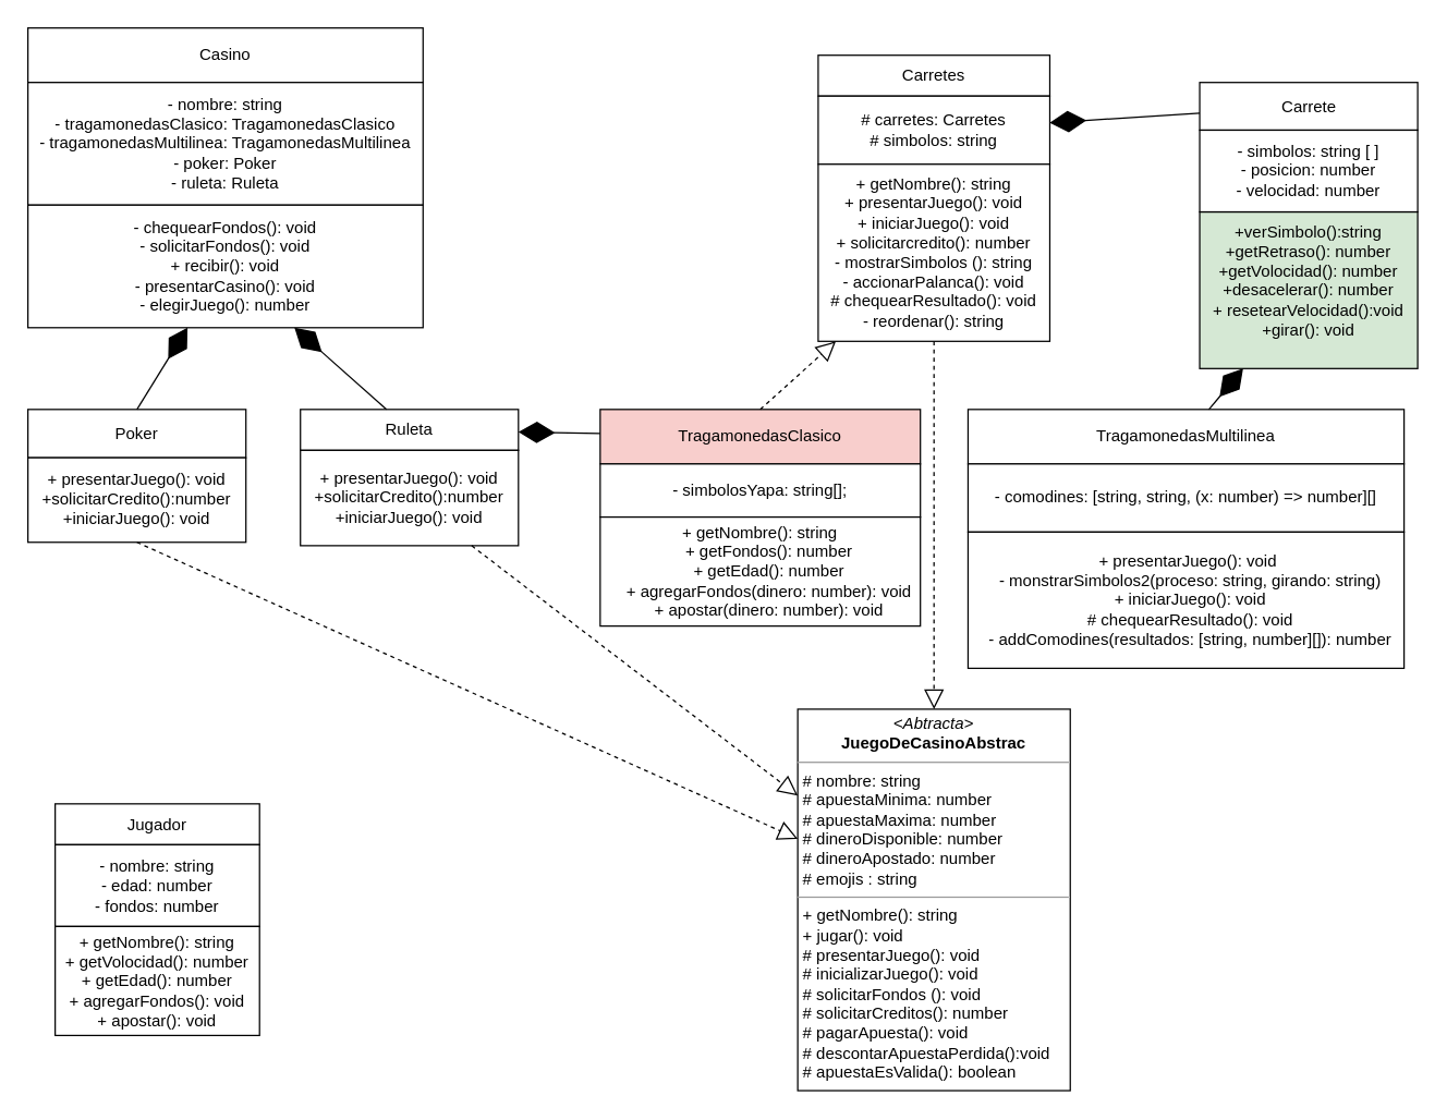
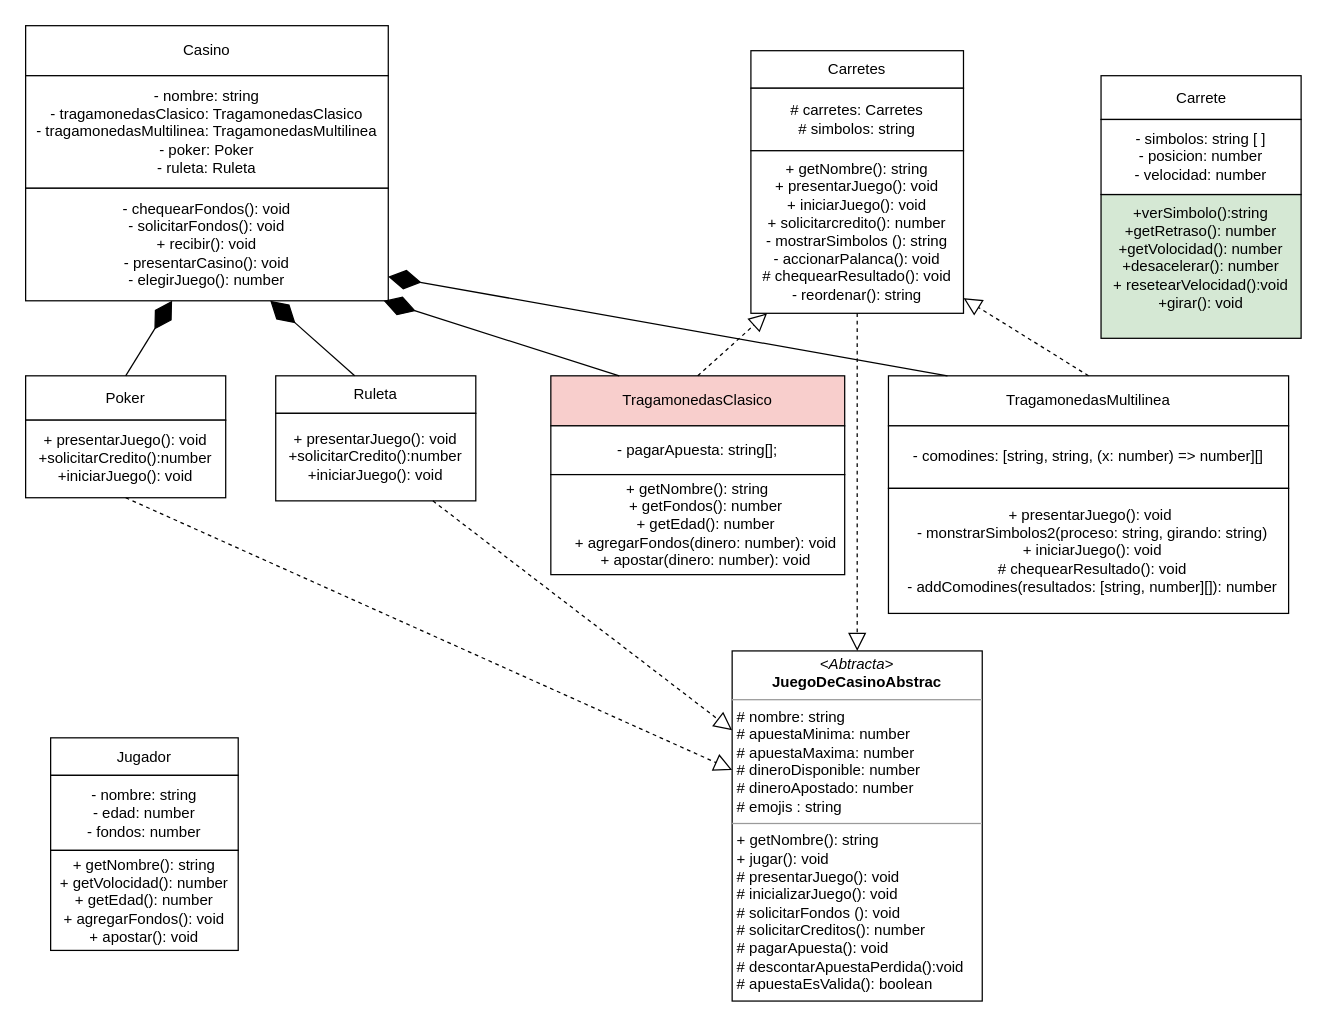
  <mxCell id="0" />
  <mxCell id="1" parent="0" />
  <mxCell id="2" value="&lt;p style=&quot;margin:0px;margin-top:4px;text-align:center;&quot;&gt;&lt;i&gt;&amp;lt;Abtracta&amp;gt;&lt;/i&gt;&lt;br&gt;&lt;b&gt;JuegoDeCasinoAbstrac&lt;/b&gt;&lt;/p&gt;&lt;hr size=&quot;1&quot;&gt;&lt;p style=&quot;margin:0px;margin-left:4px;&quot;&gt;# nombre: string&lt;/p&gt;&lt;p style=&quot;margin:0px;margin-left:4px;&quot;&gt;# apuestaMinima: number&lt;br&gt;# apuestaMaxima: number&lt;/p&gt;&lt;p style=&quot;margin:0px;margin-left:4px;&quot;&gt;# dineroDisponible: number&lt;/p&gt;&lt;p style=&quot;margin:0px;margin-left:4px;&quot;&gt;# dineroApostado: number&lt;/p&gt;&lt;p style=&quot;margin:0px;margin-left:4px;&quot;&gt;# emojis : string&lt;/p&gt;&lt;hr size=&quot;1&quot;&gt;&lt;p style=&quot;margin:0px;margin-left:4px;&quot;&gt;+ getNombre(): string&lt;/p&gt;&lt;p style=&quot;margin:0px;margin-left:4px;&quot;&gt;+ jugar(): void&lt;/p&gt;&lt;p style=&quot;margin:0px;margin-left:4px;&quot;&gt;# presentarJuego(): void&lt;/p&gt;&lt;p style=&quot;margin:0px;margin-left:4px;&quot;&gt;# inicializarJuego(): void&lt;/p&gt;&lt;p style=&quot;margin:0px;margin-left:4px;&quot;&gt;# solicitarFondos (): void&lt;/p&gt;&lt;p style=&quot;margin:0px;margin-left:4px;&quot;&gt;# solicitarCreditos(): number&lt;/p&gt;&lt;p style=&quot;margin:0px;margin-left:4px;&quot;&gt;# pagarApuesta(): void&lt;/p&gt;&lt;p style=&quot;margin:0px;margin-left:4px;&quot;&gt;# descontarApuestaPerdida():void&lt;/p&gt;&lt;p style=&quot;margin:0px;margin-left:4px;&quot;&gt;# apuestaEsValida(): boolean&lt;/p&gt;" style="verticalAlign=top;align=left;overflow=fill;fontSize=12;fontFamily=Helvetica;html=1;rounded=0;shadow=0;comic=0;labelBackgroundColor=none;strokeWidth=1;movable=1;resizable=1;rotatable=1;deletable=1;editable=1;locked=0;connectable=1;" parent="1" vertex="1"><mxGeometry x="585" y="520" width="200" height="280" as="geometry" /></mxCell>
  <mxCell id="3" value="" style="group" parent="1" vertex="1" connectable="0"><mxGeometry x="710" y="300" width="320" height="190" as="geometry" /></mxCell>
  <mxCell id="4" value="TragamonedasMultilinea" style="rounded=0;whiteSpace=wrap;html=1;" parent="3" vertex="1"><mxGeometry width="320" height="40" as="geometry" /></mxCell>
  <mxCell id="5" value="- comodines: [string, string, (x: number) =&gt; number][]" style="whiteSpace=wrap;html=1;" parent="3" vertex="1"><mxGeometry y="40" width="320" height="50" as="geometry" /></mxCell>
  <mxCell id="6" value="&lt;div&gt;&amp;nbsp;+ presentarJuego(): void&lt;/div&gt;&lt;div&gt;&amp;nbsp; - monstrarSimbolos2(proceso: string, girando: string)&lt;/div&gt;&lt;div&gt;&amp;nbsp; + iniciarJuego(): void&lt;/div&gt;&lt;div&gt;&amp;nbsp; # chequearResultado(): void&lt;/div&gt;&lt;div&gt;&amp;nbsp; - addComodines(resultados: [string, number][]): number&lt;/div&gt;" style="whiteSpace=wrap;html=1;" parent="3" vertex="1"><mxGeometry y="90" width="320" height="100" as="geometry" /></mxCell>
  <mxCell id="7" value="" style="group" parent="1" vertex="1" connectable="0"><mxGeometry x="220" y="300" width="160" height="100" as="geometry" /></mxCell>
  <mxCell id="8" value="" style="group" parent="7" vertex="1" connectable="0"><mxGeometry width="160" height="100" as="geometry" /></mxCell>
  <mxCell id="9" value="Ruleta" style="rounded=0;whiteSpace=wrap;html=1;" parent="8" vertex="1"><mxGeometry width="160" height="30" as="geometry" /></mxCell>
  <mxCell id="10" value="+ presentarJuego(): void&lt;br&gt;+solicitarCredito():number&lt;br&gt;+iniciarJuego(): void" style="whiteSpace=wrap;html=1;" parent="8" vertex="1"><mxGeometry y="30" width="160" height="70" as="geometry" /></mxCell>
  <mxCell id="11" value="" style="group" parent="1" vertex="1" connectable="0"><mxGeometry x="20" y="300" width="160" height="97.5" as="geometry" /></mxCell>
  <mxCell id="12" value="Poker" style="rounded=0;whiteSpace=wrap;html=1;" parent="11" vertex="1"><mxGeometry width="160" height="35.455" as="geometry" /></mxCell>
  <mxCell id="13" value="+ presentarJuego(): void&lt;br&gt;+solicitarCredito():number&lt;br&gt;+iniciarJuego(): void" style="whiteSpace=wrap;html=1;" parent="11" vertex="1"><mxGeometry y="35.455" width="160" height="62.045" as="geometry" /></mxCell>
  <mxCell id="14" value="" style="group" parent="1" vertex="1" connectable="0"><mxGeometry x="440" y="300" width="235" height="159" as="geometry" /></mxCell>
  <mxCell id="15" value="TragamonedasClasico" style="rounded=0;whiteSpace=wrap;html=1;fillColor=#f8cecc;" parent="14" vertex="1"><mxGeometry width="235" height="40" as="geometry" /></mxCell>
- <mxCell id="16" value="- simbolosYapa: string[];" style="whiteSpace=wrap;html=1;" parent="14" vertex="1"><mxGeometry y="40" width="235" height="39" as="geometry" /></mxCell>
+ <mxCell id="16" value="- pagarApuesta: string[];" style="whiteSpace=wrap;html=1;" parent="14" vertex="1"><mxGeometry y="40" width="235" height="39" as="geometry" /></mxCell>
  <mxCell id="17" value="&lt;div&gt;+ getNombre(): string&lt;/div&gt;&lt;div&gt;&amp;nbsp; &amp;nbsp; + getFondos(): number&lt;/div&gt;&lt;div&gt;&amp;nbsp; &amp;nbsp; + getEdad(): number&lt;/div&gt;&lt;div&gt;&amp;nbsp; &amp;nbsp; + agregarFondos(dinero: number): void&lt;/div&gt;&lt;div&gt;&amp;nbsp; &amp;nbsp; + apostar(dinero: number): void&lt;/div&gt;" style="rounded=0;whiteSpace=wrap;html=1;" parent="14" vertex="1"><mxGeometry y="79" width="235" height="80" as="geometry" /></mxCell>
  <mxCell id="18" value="" style="group" parent="1" vertex="1" connectable="0"><mxGeometry x="880" y="60" width="160" height="210" as="geometry" /></mxCell>
  <mxCell id="19" value="Carrete" style="html=1;" parent="18" vertex="1"><mxGeometry width="160" height="35" as="geometry" /></mxCell>
  <mxCell id="20" value="+verSimbolo():string&lt;br&gt;+getRetraso(): number&lt;br&gt;+getVolocidad(): number&lt;br&gt;+desacelerar(): number&lt;br&gt;+ resetearVelocidad():void&lt;br&gt;+girar(): void&lt;br&gt;&lt;br&gt;&lt;div style=&quot;text-align: justify;&quot;&gt;&lt;/div&gt;" style="rounded=0;whiteSpace=wrap;html=1;fillColor=#d5e8d4;" parent="18" vertex="1"><mxGeometry y="95" width="160" height="115" as="geometry" /></mxCell>
  <mxCell id="21" value="- simbolos: string [ ]&lt;br&gt;- posicion: number&lt;br&gt;- velocidad: number" style="rounded=0;whiteSpace=wrap;html=1;" parent="18" vertex="1"><mxGeometry y="35" width="160" height="60" as="geometry" /></mxCell>
  <mxCell id="22" value="" style="group" parent="1" vertex="1" connectable="0"><mxGeometry x="20" y="20" width="290" height="220" as="geometry" /></mxCell>
  <mxCell id="23" value="Casino" style="rounded=0;whiteSpace=wrap;html=1;" parent="22" vertex="1"><mxGeometry width="290" height="40" as="geometry" /></mxCell>
  <mxCell id="24" value="&lt;span style=&quot;text-align: left;&quot;&gt;- nombre: string&lt;/span&gt;&lt;br style=&quot;text-align: left;&quot;&gt;&lt;span style=&quot;text-align: left;&quot;&gt;- tragamonedasClasico: TragamonedasClasico&lt;/span&gt;&lt;br style=&quot;text-align: left;&quot;&gt;&lt;span style=&quot;text-align: left;&quot;&gt;- tragamonedasMultilinea: TragamonedasMultilinea&lt;/span&gt;&lt;br style=&quot;text-align: left;&quot;&gt;&lt;span style=&quot;text-align: left;&quot;&gt;- poker: Poker&lt;/span&gt;&lt;br style=&quot;text-align: left;&quot;&gt;&lt;span style=&quot;text-align: left;&quot;&gt;- ruleta: Ruleta&lt;/span&gt;" style="whiteSpace=wrap;html=1;" parent="22" vertex="1"><mxGeometry y="40" width="290" height="90" as="geometry" /></mxCell>
  <mxCell id="25" value="&lt;span style=&quot;text-align: left;&quot;&gt;- chequearFondos(): void&lt;/span&gt;&lt;br style=&quot;text-align: left;&quot;&gt;&lt;span style=&quot;text-align: left;&quot;&gt;- solicitarFondos(): void&lt;/span&gt;&lt;br style=&quot;text-align: left;&quot;&gt;&lt;span style=&quot;text-align: left;&quot;&gt;+ recibir(): void&lt;/span&gt;&lt;br style=&quot;text-align: left;&quot;&gt;&lt;span style=&quot;text-align: left;&quot;&gt;- presentarCasino(): void&lt;/span&gt;&lt;br style=&quot;text-align: left;&quot;&gt;&lt;span style=&quot;text-align: left;&quot;&gt;- elegirJuego(): number&lt;/span&gt;" style="whiteSpace=wrap;html=1;" parent="22" vertex="1"><mxGeometry y="130" width="290" height="90" as="geometry" /></mxCell>
  <mxCell id="26" value="" style="group" parent="1" vertex="1" connectable="0"><mxGeometry x="600" y="40" width="170" height="210" as="geometry" /></mxCell>
  <mxCell id="27" value="Carretes" style="rounded=0;whiteSpace=wrap;html=1;" parent="26" vertex="1"><mxGeometry width="170" height="30" as="geometry" /></mxCell>
  <mxCell id="28" value="&lt;span style=&quot;text-align: left;&quot;&gt;# carretes: Carretes&lt;/span&gt;&lt;br style=&quot;text-align: left;&quot;&gt;&lt;span style=&quot;text-align: left;&quot;&gt;# simbolos: string&lt;/span&gt;" style="whiteSpace=wrap;html=1;" parent="26" vertex="1"><mxGeometry y="30" width="170" height="50" as="geometry" /></mxCell>
  <mxCell id="29" value="&lt;span style=&quot;text-align: left;&quot;&gt;+ getNombre(): string&lt;/span&gt;&lt;br style=&quot;text-align: left;&quot;&gt;&lt;span style=&quot;text-align: left;&quot;&gt;+ presentarJuego(): void&lt;/span&gt;&lt;br style=&quot;text-align: left;&quot;&gt;&lt;span style=&quot;text-align: left;&quot;&gt;+ iniciarJuego(): void&lt;/span&gt;&lt;br style=&quot;text-align: left;&quot;&gt;&lt;span style=&quot;text-align: left;&quot;&gt;+ solicitarcredito(): number&lt;/span&gt;&lt;br style=&quot;text-align: left;&quot;&gt;&lt;span style=&quot;text-align: left;&quot;&gt;- mostrarSimbolos (): string&lt;/span&gt;&lt;br style=&quot;text-align: left;&quot;&gt;&lt;span style=&quot;text-align: left;&quot;&gt;- accionarPalanca(): void&lt;/span&gt;&lt;br style=&quot;text-align: left;&quot;&gt;&lt;span style=&quot;text-align: left;&quot;&gt;# chequearResultado(): void&lt;/span&gt;&lt;br style=&quot;text-align: left;&quot;&gt;&lt;span style=&quot;text-align: left;&quot;&gt;- reordenar(): string&lt;/span&gt;" style="whiteSpace=wrap;html=1;" parent="26" vertex="1"><mxGeometry y="80" width="170" height="130" as="geometry" /></mxCell>
  <mxCell id="30" value="" style="group" parent="1" vertex="1" connectable="0"><mxGeometry x="40" y="589.5" width="150" height="170" as="geometry" /></mxCell>
  <mxCell id="31" value="Jugador" style="rounded=0;whiteSpace=wrap;html=1;" parent="30" vertex="1"><mxGeometry width="150" height="30" as="geometry" /></mxCell>
  <mxCell id="32" value="- nombre: string&lt;br&gt;- edad: number&lt;br&gt;- fondos: number" style="whiteSpace=wrap;html=1;" parent="30" vertex="1"><mxGeometry y="30" width="150" height="60" as="geometry" /></mxCell>
  <mxCell id="33" value="+ getNombre(): string&lt;br&gt;+ getVolocidad(): number&lt;br&gt;+ getEdad(): number&lt;br&gt;+ agregarFondos(): void&lt;br&gt;+ apostar(): void" style="whiteSpace=wrap;html=1;" parent="30" vertex="1"><mxGeometry y="90" width="150" height="80" as="geometry" /></mxCell>
+ <mxCell id="34" value="" style="endArrow=block;dashed=1;endFill=0;endSize=12;html=1;exitX=0.5;exitY=0;exitDx=0;exitDy=0;" parent="1" edge="1" target="29" source="4"><mxGeometry width="160" relative="1" as="geometry"><mxPoint x="449.5" y="620" as="sourcePoint" /><mxPoint x="500" y="540" as="targetPoint" /><Array as="points" /></mxGeometry></mxCell>
  <mxCell id="35" value="" style="endArrow=block;dashed=1;endFill=0;endSize=12;html=1;exitX=0.5;exitY=0;exitDx=0;exitDy=0;" parent="1" edge="1" target="29" source="15"><mxGeometry width="160" relative="1" as="geometry"><mxPoint x="129.5" y="635.5" as="sourcePoint" /><mxPoint x="220" y="510" as="targetPoint" /><Array as="points" /></mxGeometry></mxCell>
- <mxCell id="36" value="" style="endArrow=diamondThin;endFill=1;endSize=24;html=1;" parent="1" edge="1" target="28" source="19"><mxGeometry width="160" relative="1" as="geometry"><mxPoint x="180" y="260" as="sourcePoint" /><mxPoint x="280" y="330" as="targetPoint" /><Array as="points" /></mxGeometry></mxCell>
  <mxCell id="37" value="" style="endArrow=block;dashed=1;endFill=0;endSize=12;html=1;" parent="1" edge="1" target="2" source="29"><mxGeometry width="160" relative="1" as="geometry"><mxPoint x="839.5" y="411.5" as="sourcePoint" /><mxPoint x="840" y="320" as="targetPoint" /><Array as="points" /></mxGeometry></mxCell>
  <mxCell id="38" value="" style="endArrow=diamondThin;endFill=1;endSize=24;html=1;exitX=0.5;exitY=0;exitDx=0;exitDy=0;" parent="1" edge="1" target="25" source="12"><mxGeometry width="160" relative="1" as="geometry"><mxPoint x="720" y="712.5" as="sourcePoint" /><mxPoint x="720" y="650" as="targetPoint" /></mxGeometry></mxCell>
  <mxCell id="39" value="" style="endArrow=diamondThin;endFill=1;endSize=24;html=1;" parent="1" edge="1" target="25" source="9"><mxGeometry width="160" relative="1" as="geometry"><mxPoint x="940" y="711.25" as="sourcePoint" /><mxPoint x="940" y="648.75" as="targetPoint" /></mxGeometry></mxCell>
- <mxCell id="40" value="" style="endArrow=diamondThin;endFill=1;endSize=24;html=1;" parent="1" edge="1" target="9" source="15"><mxGeometry width="160" relative="1" as="geometry"><mxPoint x="400" y="444.5" as="sourcePoint" /><mxPoint x="680" y="445" as="targetPoint" /></mxGeometry></mxCell>
- <mxCell id="41" value="" style="endArrow=diamondThin;endFill=1;endSize=24;html=1;" edge="1" parent="1" source="4" target="20"><mxGeometry width="160" relative="1" as="geometry"><mxPoint x="505" y="310" as="sourcePoint" /><mxPoint x="310" y="140" as="targetPoint" /></mxGeometry></mxCell>
+ <mxCell id="40" value="" style="endArrow=diamondThin;endFill=1;endSize=24;html=1;" parent="1" edge="1" target="25" source="15"><mxGeometry width="160" relative="1" as="geometry"><mxPoint x="400" y="444.5" as="sourcePoint" /><mxPoint x="680" y="445" as="targetPoint" /></mxGeometry></mxCell>
+ <mxCell id="41" value="" style="endArrow=diamondThin;endFill=1;endSize=24;html=1;" edge="1" parent="1" source="4" target="25"><mxGeometry width="160" relative="1" as="geometry"><mxPoint x="505" y="310" as="sourcePoint" /><mxPoint x="310" y="140" as="targetPoint" /></mxGeometry></mxCell>
  <mxCell id="42" value="" style="endArrow=block;dashed=1;endFill=0;endSize=12;html=1;" edge="1" parent="1" source="10" target="2"><mxGeometry width="160" relative="1" as="geometry"><mxPoint x="819" y="123.75" as="sourcePoint" /><mxPoint x="380" y="574" as="targetPoint" /><Array as="points" /></mxGeometry></mxCell>
  <mxCell id="43" value="" style="endArrow=block;dashed=1;endFill=0;endSize=12;html=1;exitX=0.5;exitY=1;exitDx=0;exitDy=0;" edge="1" parent="1" source="13" target="2"><mxGeometry width="160" relative="1" as="geometry"><mxPoint x="323" y="410" as="sourcePoint" /><mxPoint x="390" y="583.75" as="targetPoint" /><Array as="points" /></mxGeometry></mxCell>
